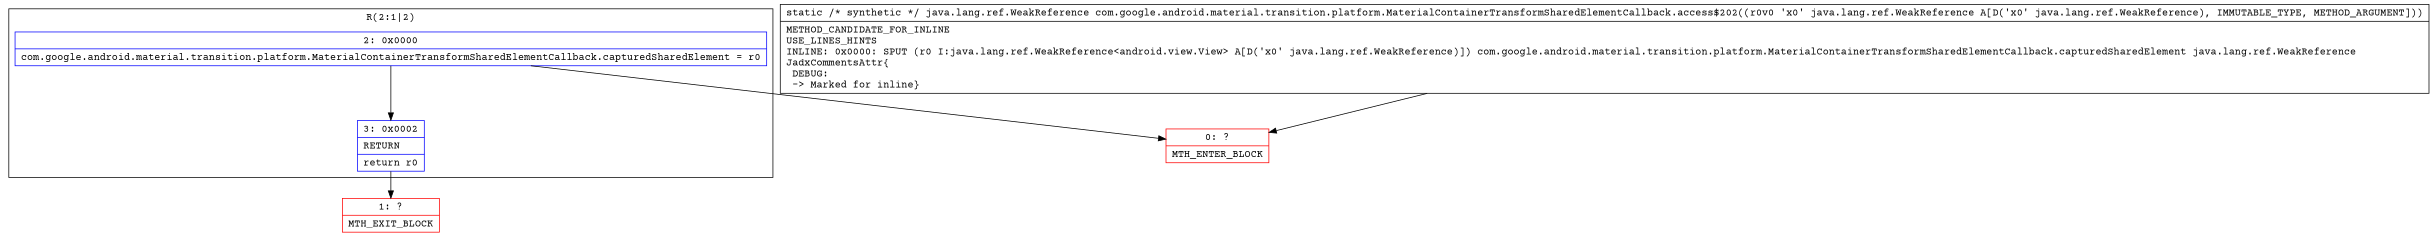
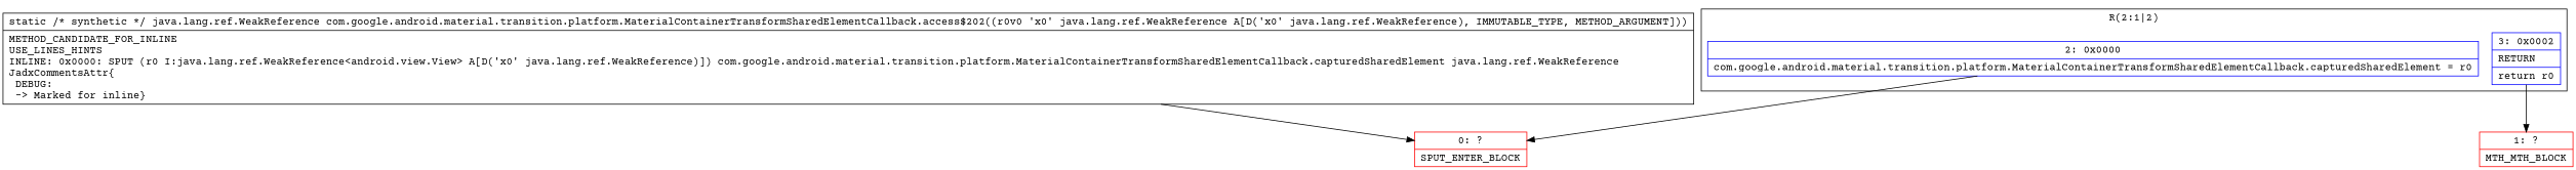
  digraph {
    fontname="Courier Prime"
    node [color=blue fontname="Courier Prime" shape=record]
    edge [fontname="Courier Prime"]
    n1 [label="{2\:\ 0x0000|com.google.android.material.transition.platform.MaterialContainerTransformSharedElementCallback.capturedSharedElement = r0\l}"]
    n2 [label="{3\:\ 0x0002|RETURN\l|return r0\l}"]
-   n3 [color=red label="{0\:\ ?|MTH_ENTER_BLOCK\l}"]
-   n4 [color=red label="{1\:\ ?|MTH_EXIT_BLOCK\l}"]
+   n3 [color=red label="{0\:\ ?|SPUT_ENTER_BLOCK\l}"]
+   n4 [color=red label="{1\:\ ?|MTH_MTH_BLOCK\l}"]
    n5 [label="{static \/* synthetic *\/ java.lang.ref.WeakReference com.google.android.material.transition.platform.MaterialContainerTransformSharedElementCallback.access$202((r0v0 'x0' java.lang.ref.WeakReference A[D('x0' java.lang.ref.WeakReference), IMMUTABLE_TYPE, METHOD_ARGUMENT]))  | METHOD_CANDIDATE_FOR_INLINE\lUSE_LINES_HINTS\lINLINE: 0x0000: SPUT  (r0 I:java.lang.ref.WeakReference\<android.view.View\> A[D('x0' java.lang.ref.WeakReference)]) com.google.android.material.transition.platform.MaterialContainerTransformSharedElementCallback.capturedSharedElement java.lang.ref.WeakReference\lJadxCommentsAttr\{\l DEBUG: \l \-\> Marked for inline\}\l}" color=""]
    subgraph cluster_1 {
      label="R(2:1|2)"
      n1
      n2
    }
-   n1 -> n2
    n1 -> n3
    n2 -> n4
    n5 -> n3
  }
